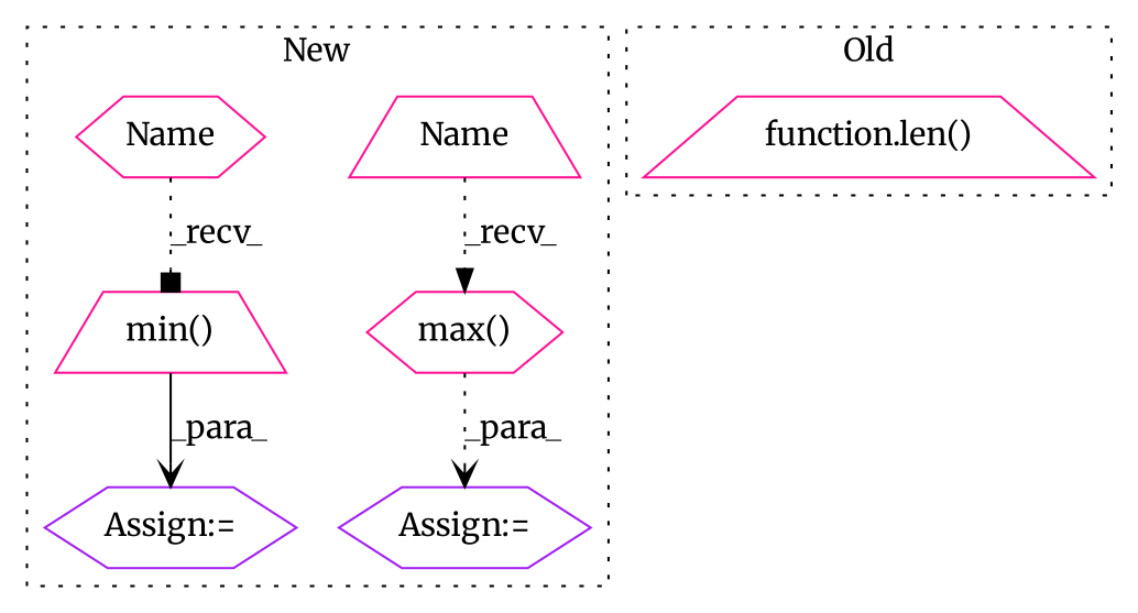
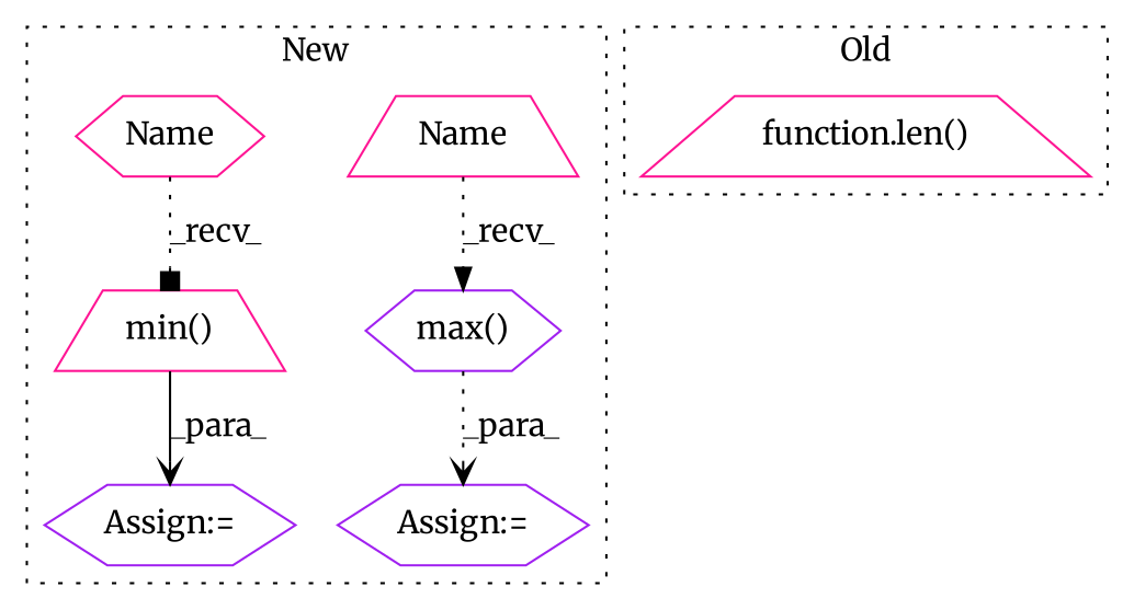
  digraph {
    fontname=Merriweather
    node [a=75 l="7,1" shape=hexagon color=deeppink fontname=Merriweather]
    edge [style=dotted arrowhead=vee fontname=Merriweather]
    n1 [label="min()" s="3359,3392" shape=trapezium]
    n2 [a=68 l=3 label="Assign:=" s=3342 color=purple]
-   n3 [label="max()" s="3433,3466"]
+   n3 [label="max()" s="3433,3466" color=purple]
    n4 [a=68 l=3 label="Assign:=" s=3416 color=purple]
    n5 [a=87 l=2 label=Name s=3433 shape=trapezium]
    n6 [a=87 l=2 label=Name s=3359]
    n7 [l="4,1" label="function.len()" s="1800,1865" shape=trapezium]
    subgraph cluster_1 {
      label=New
      style=dotted
      n1
      n2
      n3
      n4
      n5
      n6
    }
    subgraph cluster_2 {
      label=Old
      style=dotted
      n7
    }
    n1 -> n2 [label=_para_ style=solid]
    n3 -> n4 [label=_para_]
    n5 -> n3 [label=_recv_ arrowhead=normal]
    n6 -> n1 [label=_recv_ arrowhead=box]
  }
